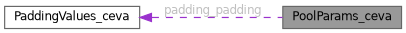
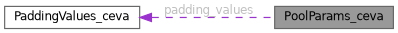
  digraph {
    rankdir=LR
    node [color=gray40 fontname=Helvetica fontsize=10 shape=box style=filled]
    n1 [fillcolor=grey60 fontcolor=black height=0.2 label=PoolParams_ceva width=0.4]
    n2 [fillcolor=white height=0.2 label=PaddingValues_ceva width=0.4]
-   n2 -> n1 [color=darkorchid3 dir=back fontcolor=grey fontname=Helvetica fontsize=10 label=" padding_padding" labelfontname=Helvetica labelfontsize=10 style=dashed]
+   n2 -> n1 [color=darkorchid3 dir=back fontcolor=grey fontname=Helvetica fontsize=10 label=" padding_values" labelfontname=Helvetica labelfontsize=10 style=dashed]
  }
